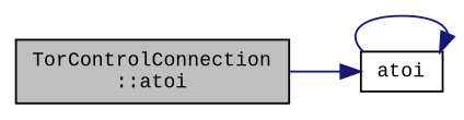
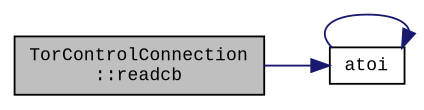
  digraph {
    rankdir=LR
    fontname="Liberation Mono"
    node [color=black fontname="Liberation Mono" fontsize=10 shape=record style=filled]
    edge [color=midnightblue fontname="Liberation Mono" fontsize=10 labelfontname=Helvetica labelfontsize=10 style=solid]
-   n1 [fillcolor=grey75 fontcolor=black height=0.2 label="TorControlConnection\l::atoi" width=0.4]
+   n1 [fillcolor=grey75 fontcolor=black height=0.2 label="TorControlConnection\l::readcb" width=0.4]
    n2 [fillcolor=white height=0.2 label=atoi width=0.4]
    n1 -> n2
    n2 -> n2
  }
